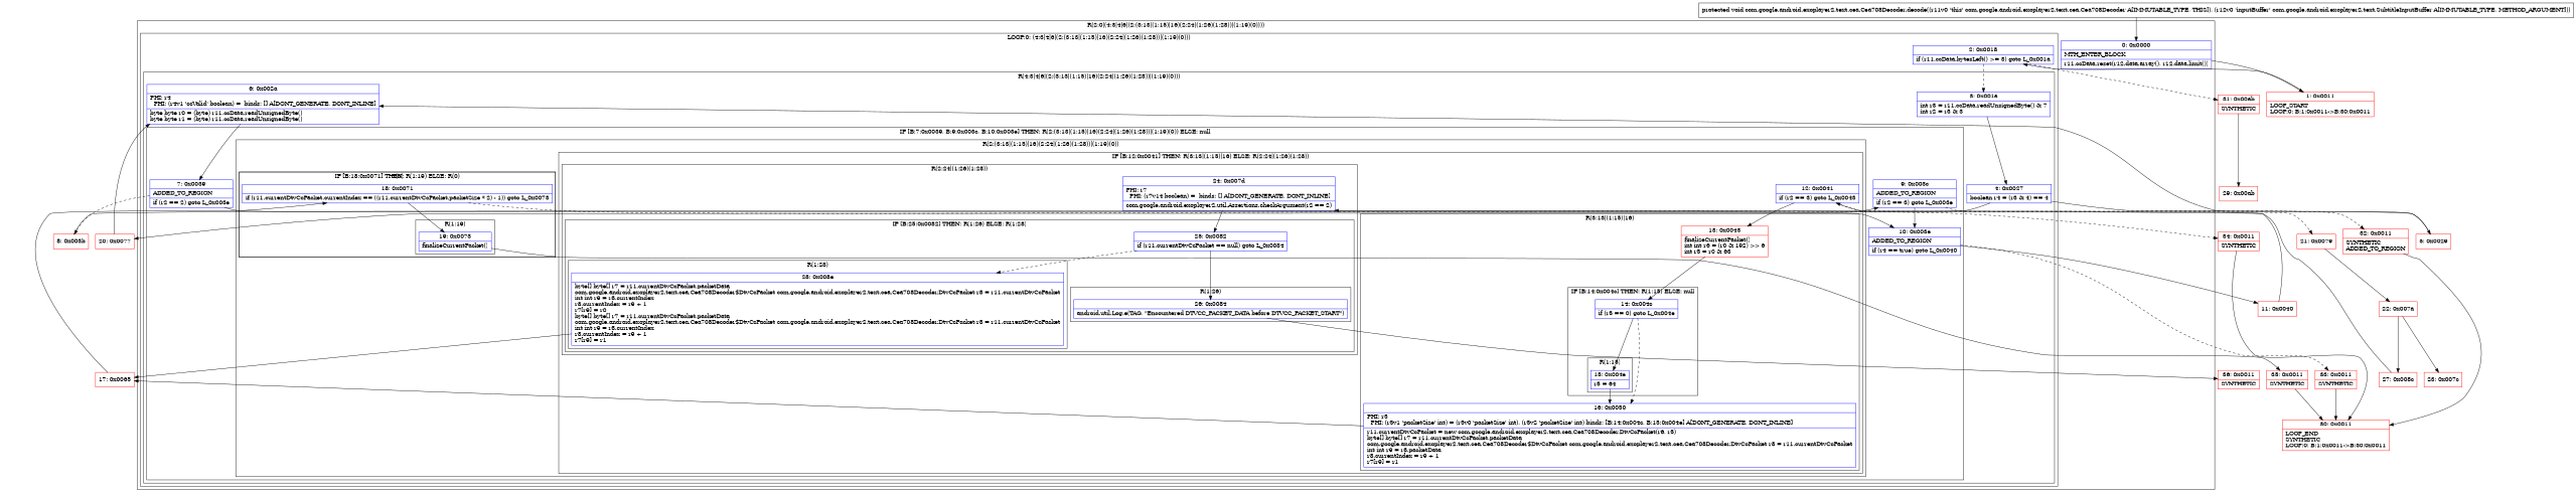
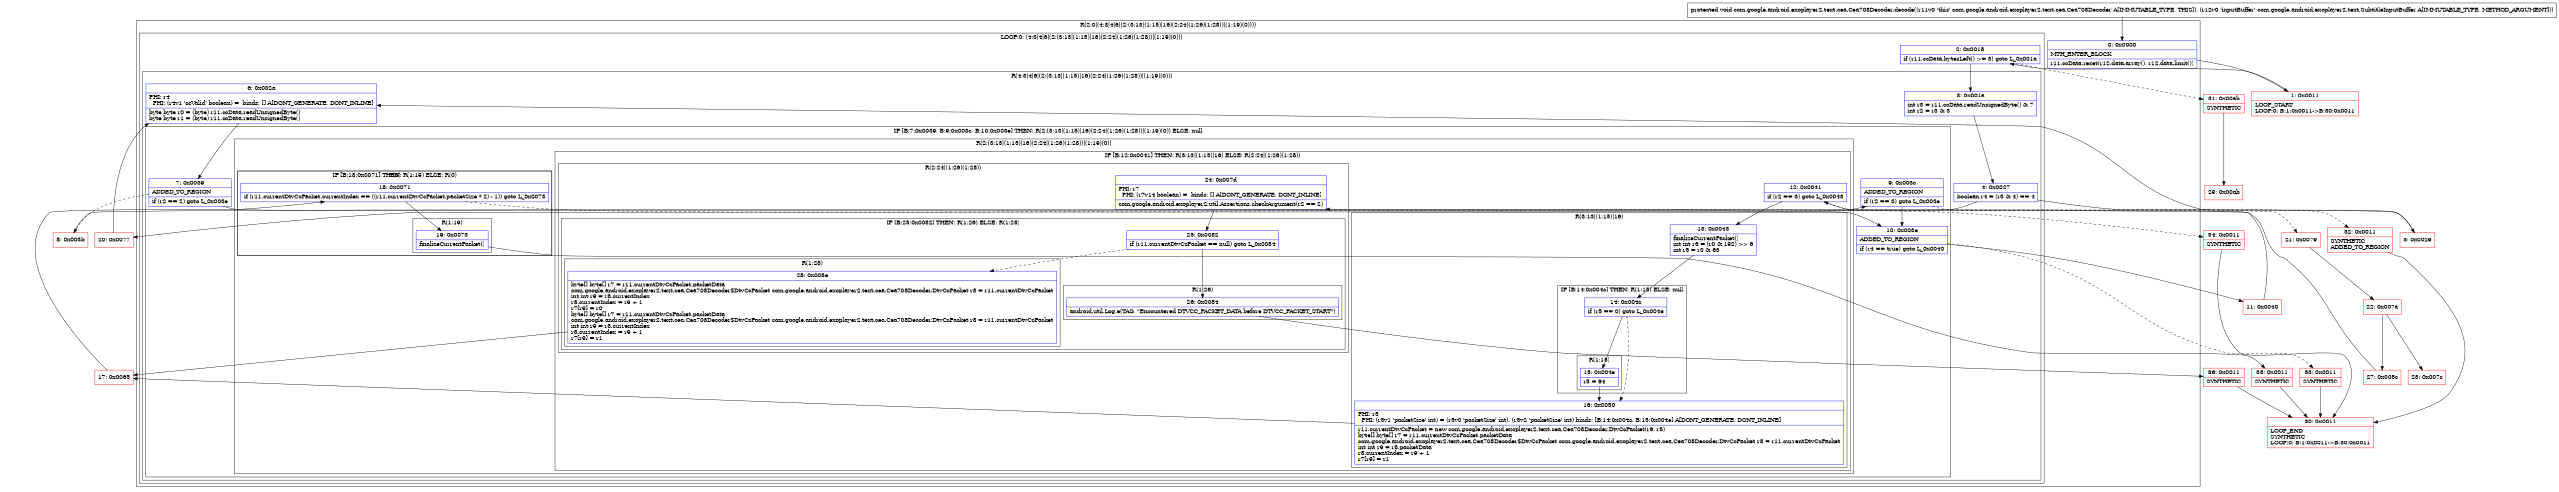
  digraph {
    node [color=blue shape=record]
    n1 [label="{15\:\ 0x004e|r5 = 64\l}"]
    n2 [label="{14\:\ 0x004c|if (r5 == 0) goto L_0x004e\l}"]
-   n3 [color=red label="{13\:\ 0x0043|finalizeCurrentPacket()\lint int r6 = (r0 & 192) \>\> 6\lint r5 = r0 & 63\l}"]
+   n3 [label="{13\:\ 0x0043|finalizeCurrentPacket()\lint int r6 = (r0 & 192) \>\> 6\lint r5 = r0 & 63\l}"]
    n4 [label="{16\:\ 0x0050|PHI: r5 \l  PHI: (r5v1 'packetSize' int) = (r5v0 'packetSize' int), (r5v2 'packetSize' int) binds: [B:14:0x004c, B:15:0x004e] A[DONT_GENERATE, DONT_INLINE]\l|r11.currentDtvCcPacket = new com.google.android.exoplayer2.text.cea.Cea708Decoder.DtvCcPacket(r6, r5)\lbyte[] byte[] r7 = r11.currentDtvCcPacket.packetData\lcom.google.android.exoplayer2.text.cea.Cea708Decoder$DtvCcPacket com.google.android.exoplayer2.text.cea.Cea708Decoder.DtvCcPacket r8 = r11.currentDtvCcPacket\lint int r9 = r8.packetData\lr8.currentIndex = r9 + 1\lr7[r9] = r1\l}"]
    n5 [label="{26\:\ 0x0084|android.util.Log.e(TAG, \"Encountered DTVCC_PACKET_DATA before DTVCC_PACKET_START\")\l}"]
    n6 [label="{28\:\ 0x008e|byte[] byte[] r7 = r11.currentDtvCcPacket.packetData\lcom.google.android.exoplayer2.text.cea.Cea708Decoder$DtvCcPacket com.google.android.exoplayer2.text.cea.Cea708Decoder.DtvCcPacket r8 = r11.currentDtvCcPacket\lint int r9 = r8.currentIndex\lr8.currentIndex = r9 + 1\lr7[r9] = r0\lbyte[] byte[] r7 = r11.currentDtvCcPacket.packetData\lcom.google.android.exoplayer2.text.cea.Cea708Decoder$DtvCcPacket com.google.android.exoplayer2.text.cea.Cea708Decoder.DtvCcPacket r8 = r11.currentDtvCcPacket\lint int r9 = r8.currentIndex\lr8.currentIndex = r9 + 1\lr7[r9] = r1\l}"]
    n7 [label="{25\:\ 0x0082|if (r11.currentDtvCcPacket == null) goto L_0x0084\l}"]
    n8 [label="{24\:\ 0x007d|PHI: r7 \l  PHI: (r7v14 boolean) =  binds: [] A[DONT_GENERATE, DONT_INLINE]\l|com.google.android.exoplayer2.util.Assertions.checkArgument(r2 == 2)\l}"]
    n9 [label="{12\:\ 0x0041|if (r2 == 3) goto L_0x0043\l}"]
    n10 [label="{19\:\ 0x0073|finalizeCurrentPacket()\l}"]
    n11 [label="{18\:\ 0x0071|if (r11.currentDtvCcPacket.currentIndex == ((r11.currentDtvCcPacket.packetSize * 2) \- 1)) goto L_0x0073\l}"]
    n12 [label="{7\:\ 0x0039|ADDED_TO_REGION\l|if (r2 == 2) goto L_0x003e\l}"]
    n13 [label="{9\:\ 0x003c|ADDED_TO_REGION\l|if (r2 == 3) goto L_0x003e\l}"]
    n14 [label="{10\:\ 0x003e|ADDED_TO_REGION\l|if (r4 == true) goto L_0x0040\l}"]
    n15 [label="{3\:\ 0x001a|int r3 = r11.ccData.readUnsignedByte() & 7\lint r2 = r3 & 3\l}"]
    n16 [label="{4\:\ 0x0027|boolean r4 = (r3 & 4) == 4\l}"]
    n17 [label="{6\:\ 0x002a|PHI: r4 \l  PHI: (r4v1 'ccValid' boolean) =  binds: [] A[DONT_GENERATE, DONT_INLINE]\l|byte byte r0 = (byte) r11.ccData.readUnsignedByte()\lbyte byte r1 = (byte) r11.ccData.readUnsignedByte()\l}"]
    n18 [label="{2\:\ 0x0018|if (r11.ccData.bytesLeft() \>= 3) goto L_0x001a\l}"]
    n19 [label="{0\:\ 0x0000|MTH_ENTER_BLOCK\l|r11.ccData.reset(r12.data.array(), r12.data.limit())\l}"]
    n20 [color=red label="{17\:\ 0x0065}"]
    n21 [color=red label="{36\:\ 0x0011|SYNTHETIC\l}"]
    n22 [color=red label="{21\:\ 0x0079}"]
    n23 [color=red label="{35\:\ 0x0011|SYNTHETIC\l}"]
    n24 [color=red label="{34\:\ 0x0011|SYNTHETIC\l}"]
    n25 [color=red label="{8\:\ 0x003b}"]
    n26 [color=red label="{32\:\ 0x0011|SYNTHETIC\lADDED_TO_REGION\l}"]
    n27 [color=red label="{11\:\ 0x0040}"]
    n28 [color=red label="{33\:\ 0x0011|SYNTHETIC\l}"]
    n29 [color=red label="{5\:\ 0x0029}"]
    n30 [color=red label="{20\:\ 0x0077}"]
    n31 [color=red label="{31\:\ 0x00ab|SYNTHETIC\l}"]
    n32 [color=red label="{1\:\ 0x0011|LOOP_START\lLOOP:0: B:1:0x0011\-\>B:30:0x0011\l}"]
    n33 [color=red label="{29\:\ 0x00ab}"]
    n34 [color=red label="{30\:\ 0x0011|LOOP_END\lSYNTHETIC\lLOOP:0: B:1:0x0011\-\>B:30:0x0011\l}"]
    n35 [color=red label="{22\:\ 0x007a}"]
    n36 [color=red label="{23\:\ 0x007c}"]
    n37 [color=red label="{27\:\ 0x008c}"]
    n38 [label="{protected void com.google.android.exoplayer2.text.cea.Cea708Decoder.decode((r11v0 'this' com.google.android.exoplayer2.text.cea.Cea708Decoder A[IMMUTABLE_TYPE, THIS]), (r12v0 'inputBuffer' com.google.android.exoplayer2.text.SubtitleInputBuffer A[IMMUTABLE_TYPE, METHOD_ARGUMENT])) }" color=""]
    subgraph cluster_1 {
      label="R(2:0|(4:3|4|6|(2:(3:13|(1:15)|16)(2:24|(1:26)(1:28))|(1:19)(0))))"
      n19
      subgraph cluster_2 {
        label="LOOP:0: (4:3|4|6|(2:(3:13|(1:15)|16)(2:24|(1:26)(1:28))|(1:19)(0)))"
        n18
        subgraph cluster_3 {
          label="R(4:3|4|6|(2:(3:13|(1:15)|16)(2:24|(1:26)(1:28))|(1:19)(0)))"
          n15
          n16
          n17
          subgraph cluster_4 {
            label="IF [B:7:0x0039, B:9:0x003c, B:10:0x003e] THEN: R(2:(3:13|(1:15)|16)(2:24|(1:26)(1:28))|(1:19)(0)) ELSE: null"
            n12
            n13
            n14
            subgraph cluster_5 {
              label="R(2:(3:13|(1:15)|16)(2:24|(1:26)(1:28))|(1:19)(0))"
              subgraph cluster_6 {
                label="IF [B:12:0x0041] THEN: R(3:13|(1:15)|16) ELSE: R(2:24|(1:26)(1:28))"
                n9
                subgraph cluster_7 {
                  label="R(3:13|(1:15)|16)"
                  n3
                  n4
                  subgraph cluster_8 {
                    label="IF [B:14:0x004c] THEN: R(1:15) ELSE: null"
                    n2
                    subgraph cluster_9 {
                      label="R(1:15)"
                      n1
                    }
                  }
                }
                subgraph cluster_10 {
                  label="R(2:24|(1:26)(1:28))"
                  n8
                  subgraph cluster_11 {
                    label="IF [B:25:0x0082] THEN: R(1:26) ELSE: R(1:28)"
                    n7
                    subgraph cluster_12 {
                      label="R(1:26)"
                      n5
                    }
                    subgraph cluster_13 {
                      label="R(1:28)"
                      n6
                    }
                  }
                }
              }
              subgraph cluster_14 {
                label="IF [B:18:0x0071] THEN: R(1:19) ELSE: R(0)"
                n11
                subgraph cluster_15 {
                  label="R(1:19)"
                  n10
                }
                subgraph cluster_16 {
                  label="R(0)"
                }
              }
            }
          }
        }
      }
    }
    n1 -> n4
    n2 -> n1
    n2 -> n4 [style=dashed]
    n3 -> n2
    n4 -> n20
    n5 -> n21
    n6 -> n20
    n7 -> n5
    n7 -> n6 [style=dashed]
    n8 -> n7
    n9 -> n3
    n9 -> n22 [style=dashed]
    n10 -> n23
    n11 -> n10
    n11 -> n24 [style=dashed]
    n12 -> n14
    n12 -> n25 [style=dashed]
    n13 -> n14
    n13 -> n26 [style=dashed]
    n14 -> n27
    n14 -> n28 [style=dashed]
    n15 -> n16
    n16 -> n29
    n16 -> n30
    n17 -> n12
-   n18 -> n15 [style=dashed]
+   n18 -> n15
    n18 -> n31 [style=dashed]
    n19 -> n32
    n20 -> n11
+   n21 -> n34
    n22 -> n35
    n23 -> n34
    n24 -> n34
    n25 -> n13
    n26 -> n34
    n27 -> n9
    n28 -> n34
    n29 -> n17
    n30 -> n17
    n31 -> n33
    n32 -> n18
    n35 -> n36
    n35 -> n37
    n37 -> n8
    n38 -> n19
  }
